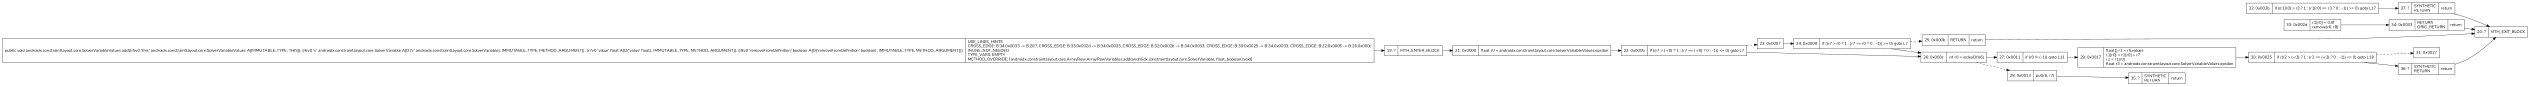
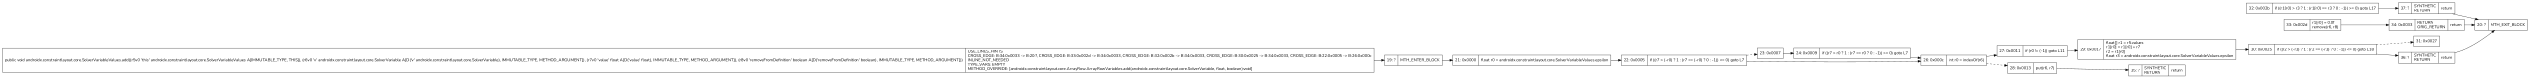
  digraph {
    fontname=Nunito
    rankdir=LR
    node [fontname=Nunito shape=record]
    edge [fontname=Nunito]
    n1 [label="{19\:\ ?|MTH_ENTER_BLOCK\l}"]
    n2 [label="{21\:\ 0x0000|float r0 = androidx.constraintlayout.core.SolverVariableValues.epsilon\l}"]
    n3 [label="{22\:\ 0x0005|if ((r7 \> (\-r0) ? 1 : (r7 == (\-r0) ? 0 : \-1)) \<= 0) goto L7\l}"]
    n4 [label="{23\:\ 0x0007}"]
    n5 [label="{26\:\ 0x000c|int r0 = indexOf(r6)\l}"]
    n6 [label="{24\:\ 0x0009|if ((r7 \> r0 ? 1 : (r7 == r0 ? 0 : \-1)) \>= 0) goto L7\l}"]
    n7 [label="{27\:\ 0x0011|if (r0 != (\-1)) goto L11\l}"]
    n8 [label="{28\:\ 0x0013|put(r6, r7)\l}"]
-   n9 [label="{25\:\ 0x000b|RETURN\l|return\l}"]
    n10 [label="{20\:\ ?|MTH_EXIT_BLOCK\l}"]
    n11 [label="{29\:\ 0x0017|float[] r1 = r5.values\lr1[r0] = r1[r0] + r7\lr2 = r1[r0]\lfloat r3 = androidx.constraintlayout.core.SolverVariableValues.epsilon\l}"]
    n12 [label="{35\:\ ?|SYNTHETIC\lRETURN\l|return\l}"]
    n13 [label="{30\:\ 0x0025|if ((r2 \> (\-r3) ? 1 : (r2 == (\-r3) ? 0 : \-1)) \<= 0) goto L18\l}"]
    n14 [label="{31\:\ 0x0027}"]
    n15 [label="{36\:\ ?|SYNTHETIC\lRETURN\l|return\l}"]
    n16 [label="{32\:\ 0x002b|if ((r1[r0] \> r3 ? 1 : (r1[r0] == r3 ? 0 : \-1)) \>= 0) goto L17\l}"]
    n17 [label="{37\:\ ?|SYNTHETIC\lRETURN\l|return\l}"]
    n18 [label="{33\:\ 0x002d|r1[r0] = 0.0f\lremove(r6, r8)\l}"]
    n19 [label="{34\:\ 0x0033|RETURN\lORIG_RETURN\l|return\l}"]
    n20 [label="{public void androidx.constraintlayout.core.SolverVariableValues.add((r5v0 'this' androidx.constraintlayout.core.SolverVariableValues A[IMMUTABLE_TYPE, THIS]), (r6v0 'v' androidx.constraintlayout.core.SolverVariable A[D('v' androidx.constraintlayout.core.SolverVariable), IMMUTABLE_TYPE, METHOD_ARGUMENT]), (r7v0 'value' float A[D('value' float), IMMUTABLE_TYPE, METHOD_ARGUMENT]), (r8v0 'removeFromDefinition' boolean A[D('removeFromDefinition' boolean), IMMUTABLE_TYPE, METHOD_ARGUMENT]))  | USE_LINES_HINTS\lCROSS_EDGE: B:34:0x0033 \-\> B:20:?, CROSS_EDGE: B:33:0x002d \-\> B:34:0x0033, CROSS_EDGE: B:32:0x002b \-\> B:34:0x0033, CROSS_EDGE: B:30:0x0025 \-\> B:34:0x0033, CROSS_EDGE: B:22:0x0005 \-\> B:26:0x000c\lINLINE_NOT_NEEDED\lTYPE_VARS: EMPTY\lMETHOD_OVERRIDE: [androidx.constraintlayout.core.ArrayRow.ArrayRowVariables.add(androidx.constraintlayout.core.SolverVariable, float, boolean):void]\l}"]
    n1 -> n2
    n2 -> n3
    n3 -> n4 [style=dashed]
    n3 -> n5
    n4 -> n6
    n5 -> n7
    n5 -> n8 [style=dashed]
    n6 -> n5
-   n6 -> n9 [style=dashed]
    n7 -> n11
    n8 -> n12
-   n9 -> n10
    n11 -> n13
    n13 -> n14 [style=dashed]
    n13 -> n15
    n15 -> n10
    n16 -> n17
    n17 -> n10
    n18 -> n19
    n19 -> n10
    n20 -> n1
  }
